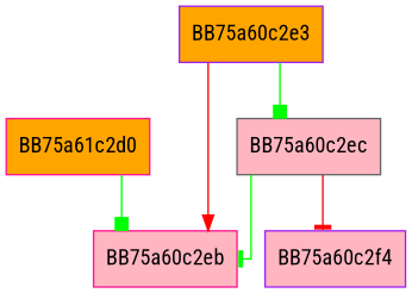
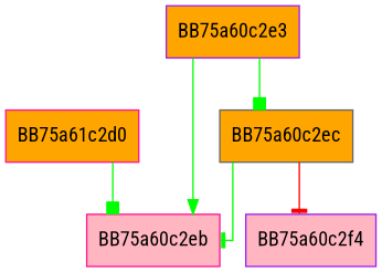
  digraph {
    fontname="Roboto Condensed"
    splines=ortho
    node [color=deeppink fillcolor=orange fontname="Roboto Condensed" shape=box style=filled]
    edge [arrowhead=box color=green fontname="Roboto Condensed"]
    n1 [label=BB75a61c2d0]
    BB75a60c2eb [fillcolor=lightpink]
    BB75a60c2e3 [color=purple]
-   BB75a60c2ec [color=gray40 fillcolor=lightpink]
+   BB75a60c2ec [color=gray40]
    BB75a60c2f4 [color=purple fillcolor=lightpink]
    n1 -> BB75a60c2eb
-   BB75a60c2e3 -> BB75a60c2eb [arrowhead=normal color=red]
+   BB75a60c2e3 -> BB75a60c2eb [arrowhead=normal]
    BB75a60c2e3 -> BB75a60c2ec
    BB75a60c2ec -> BB75a60c2eb [arrowhead=tee]
    BB75a60c2ec -> BB75a60c2f4 [arrowhead=tee color=red]
  }
